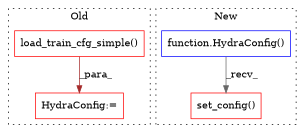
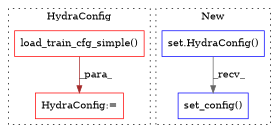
  digraph {
    node [a=75 color=red shape=box]
    n1 [l="34,1" label="load_train_cfg_simple()" s="197,239"]
    n2 [a=68 l=3 label="HydraConfig:=" s=194]
-   n3 [l="25,1" label="set_config()" s="224,258"]
-   n4 [color=blue l=13 label="function.HydraConfig()" s=224]
+   n3 [color=blue l="25,1" label="set_config()" s="224,258"]
+   n4 [color=blue l=13 label="set.HydraConfig()" s=224]
    subgraph cluster_1 {
-     label=Old
+     label=HydraConfig
      style=dotted
      n1
      n2
    }
    subgraph cluster_2 {
      label=New
      style=dotted
      n3
      n4
    }
    n1 -> n2 [color=brown label=_para_]
    n4 -> n3 [color=gray40 label=_recv_]
  }
